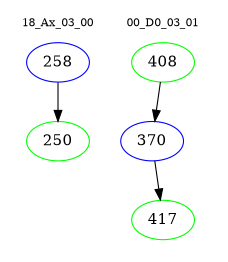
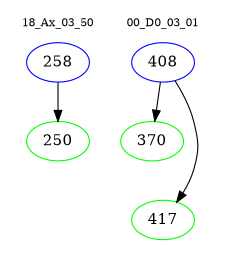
  digraph {
    node [color=blue]
    edge [color=black]
    n1 [label=258]
    n2 [color=green label=250]
-   n3 [color=green label=408]
-   n4 [label=370]
+   n3 [label=408]
+   n4 [color=green label=370]
    n5 [color=green label=417]
    subgraph cluster_1 {
      color=white
      fontsize=10
-     label="18_Ax_03_00"
+     label="18_Ax_03_50"
      n1
      n2
    }
    subgraph cluster_2 {
      color=white
      fontsize=10
      label="00_D0_03_01"
      n3
      n4
      n5
    }
    n1 -> n2
    n3 -> n4
-   n4 -> n5
+   n3 -> n5
  }
